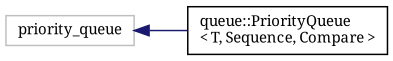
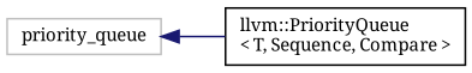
  digraph {
    rankdir=LR
    fontname="Noto Serif"
    node [fontname="Noto Serif" fontsize=10 shape=record]
    n1 [color=grey75 height=0.2 label=priority_queue width=0.4]
-   n2 [color=black height=0.2 label="queue::PriorityQueue\l\< T, Sequence, Compare \>" width=0.4]
+   n2 [color=black height=0.2 label="llvm::PriorityQueue\l\< T, Sequence, Compare \>" width=0.4]
    n1 -> n2 [color=midnightblue dir=back fontname="Noto Serif" fontsize=10 labelfontname=Helvetica labelfontsize=10 style=solid]
  }
